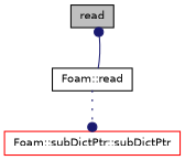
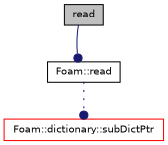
  digraph {
    rankdir=TB
    node [color=black fontname=Helvetica fontsize=10 shape=record]
    edge [arrowhead=dot color=midnightblue fontname=Helvetica fontsize=10 labelfontname=Helvetica labelfontsize=10]
    n1 [fillcolor=grey75 fontcolor=black height=0.2 label=read style=filled width=0.4]
    n2 [height=0.2 label="Foam::read" width=0.4]
-   n3 [color=red height=0.2 label="Foam::subDictPtr::subDictPtr" width=0.4]
-   n2 -> n1 [style=solid]
+   n3 [color=red height=0.2 label="Foam::dictionary::subDictPtr" width=0.4]
+   n1 -> n2 [style=solid]
    n2 -> n3 [style=dotted]
  }
